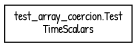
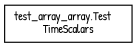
  digraph {
    rankdir=LR
    fontname="Patrick Hand"
-   n1 [color=black fillcolor=white fontname="Patrick Hand" fontsize=10 height=0.2 label="test_array_coercion.Test\lTimeScalars" shape=record style=filled width=0.4]
+   n1 [color=black fillcolor=white fontname="Patrick Hand" fontsize=10 height=0.2 label="test_array_array.Test\lTimeScalars" shape=record style=filled width=0.4]
  }
